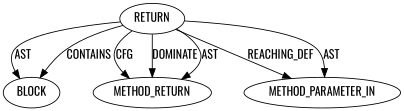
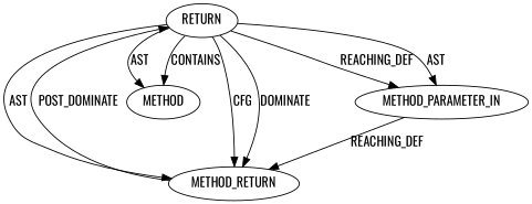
  digraph {
    fontname=Oswald
    node [CODE="<empty>" ORDER=1 TYPE_FULL_NAME=ANY fontname=Oswald]
    edge [fontname=Oswald]
-   n1 [ARGUMENT_INDEX=1 label=BLOCK]
+   n1 [ARGUMENT_INDEX=1 label=METHOD]
    n2 [CODE=RET EVALUATION_STRATEGY=BY_VALUE ORDER=2 label=METHOD_RETURN]
    n3 [AST_PARENT_FULL_NAME="<global>" AST_PARENT_TYPE=NAMESPACE_BLOCK FILENAME="<empty>" FULL_NAME=crypto_init_wait IS_EXTERNAL=true NAME=crypto_init_wait ORDER=0 label=RETURN TYPE_FULL_NAME=""]
    n4 [CODE=p1 EVALUATION_STRATEGY=BY_VALUE INDEX=1 IS_VARIADIC=false NAME=p1 label=METHOD_PARAMETER_IN]
+   n2 -> n3 [label=POST_DOMINATE]
    n3 -> n1 [label=AST]
    n3 -> n1 [label=CONTAINS]
    n3 -> n2 [label=CFG]
    n3 -> n2 [label=DOMINATE]
    n3 -> n2 [label=AST]
    n3 -> n4 [label=REACHING_DEF]
    n3 -> n4 [label=AST]
+   n4 -> n2 [VARIABLE=p1 label=REACHING_DEF]
  }
